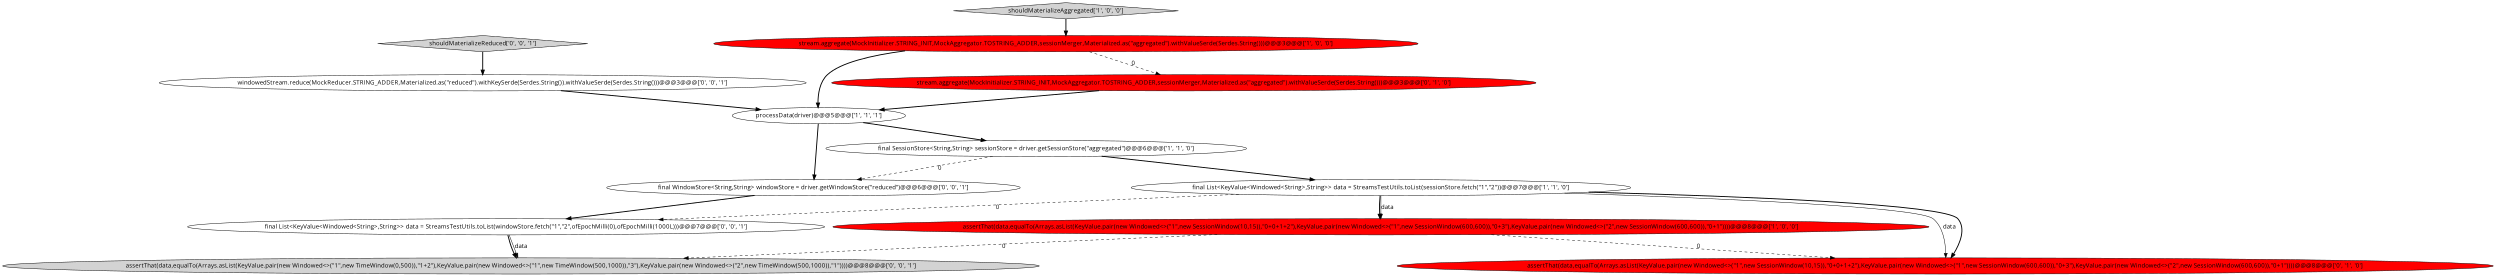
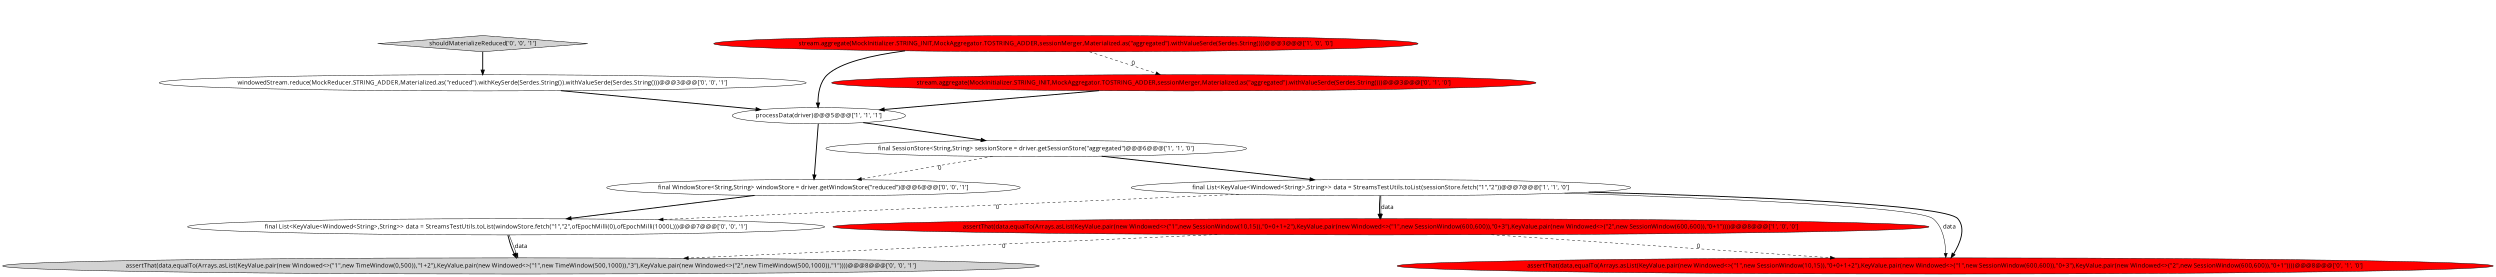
  digraph {
    fontname="Open Sans"
    node [fillcolor=white fontname="Open Sans" shape=ellipse style=filled]
    edge [fontname="Open Sans" style=bold]
    n1 [fillcolor=lightgray label="assertThat(data,equalTo(Arrays.asList(KeyValue.pair(new Windowed<>(\"1\",new TimeWindow(0,500)),\"1+2\"),KeyValue.pair(new Windowed<>(\"1\",new TimeWindow(500,1000)),\"3\"),KeyValue.pair(new Windowed<>(\"2\",new TimeWindow(500,1000)),\"1\"))))@@@8@@@['0', '0', '1']"]
    n2 [label="windowedStream.reduce(MockReducer.STRING_ADDER,Materialized.as(\"reduced\").withKeySerde(Serdes.String()).withValueSerde(Serdes.String()))@@@3@@@['0', '0', '1']"]
    n3 [label="processData(driver)@@@5@@@['1', '1', '1']"]
    n4 [label="final WindowStore<String,String> windowStore = driver.getWindowStore(\"reduced\")@@@6@@@['0', '0', '1']"]
    n5 [label="final SessionStore<String,String> sessionStore = driver.getSessionStore(\"aggregated\")@@@6@@@['1', '1', '0']"]
    n6 [fillcolor=lightgray label="shouldMaterializeReduced['0', '0', '1']" shape=diamond]
-   n7 [fillcolor=lightgray label="shouldMaterializeAggregated['1', '0', '0']" shape=diamond]
    n8 [fillcolor=red label="stream.aggregate(MockInitializer.STRING_INIT,MockAggregator.TOSTRING_ADDER,sessionMerger,Materialized.as(\"aggregated\").withValueSerde(Serdes.String()))@@@3@@@['1', '0', '0']"]
    n9 [fillcolor=red label="stream.aggregate(MockInitializer.STRING_INIT,MockAggregator.TOSTRING_ADDER,sessionMerger,Materialized.as(\"aggregated\").withValueSerde(Serdes.String()))@@@3@@@['0', '1', '0']"]
    n10 [label="final List<KeyValue<Windowed<String>,String>> data = StreamsTestUtils.toList(windowStore.fetch(\"1\",\"2\",ofEpochMilli(0),ofEpochMilli(1000L)))@@@7@@@['0', '0', '1']"]
    n11 [label="final List<KeyValue<Windowed<String>,String>> data = StreamsTestUtils.toList(sessionStore.fetch(\"1\",\"2\"))@@@7@@@['1', '1', '0']"]
    n12 [fillcolor=red label="assertThat(data,equalTo(Arrays.asList(KeyValue.pair(new Windowed<>(\"1\",new SessionWindow(10,15)),\"0+0+1+2\"),KeyValue.pair(new Windowed<>(\"1\",new SessionWindow(600,600)),\"0+3\"),KeyValue.pair(new Windowed<>(\"2\",new SessionWindow(600,600)),\"0+1\"))))@@@8@@@['1', '0', '0']"]
    n13 [fillcolor=red label="assertThat(data,equalTo(Arrays.asList(KeyValue.pair(new Windowed<>(\"1\",new SessionWindow(10,15)),\"0+0+1+2\"),KeyValue.pair(new Windowed<>(\"1\",new SessionWindow(600,600)),\"0+3\"),KeyValue.pair(new Windowed<>(\"2\",new SessionWindow(600,600)),\"0+1\"))))@@@8@@@['0', '1', '0']"]
    n2 -> n3
    n3 -> n4
    n3 -> n5
    n4 -> n10
    n5 -> n4 [label=0 style=dashed]
    n5 -> n11
    n6 -> n2
-   n7 -> n8
    n8 -> n3
    n8 -> n9 [label=0 style=dashed]
    n9 -> n3
    n10 -> n1
    n10 -> n1 [label=data style=solid]
    n11 -> n10 [label=0 style=dashed]
    n11 -> n12
    n11 -> n12 [label=data style=solid]
    n11 -> n13 [label=data style=solid]
    n11 -> n13
    n12 -> n1 [label=0 style=dashed]
    n12 -> n13 [label=0 style=dashed]
  }
